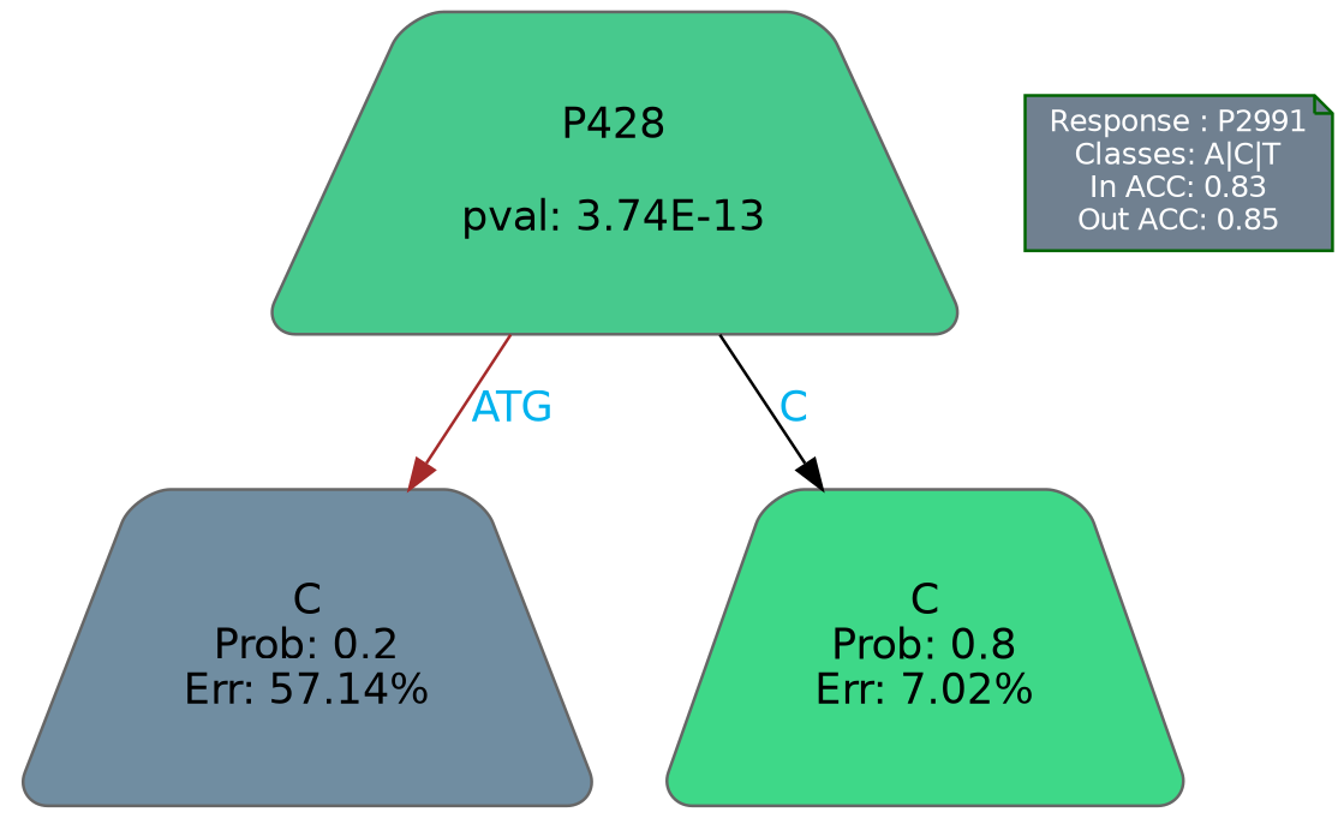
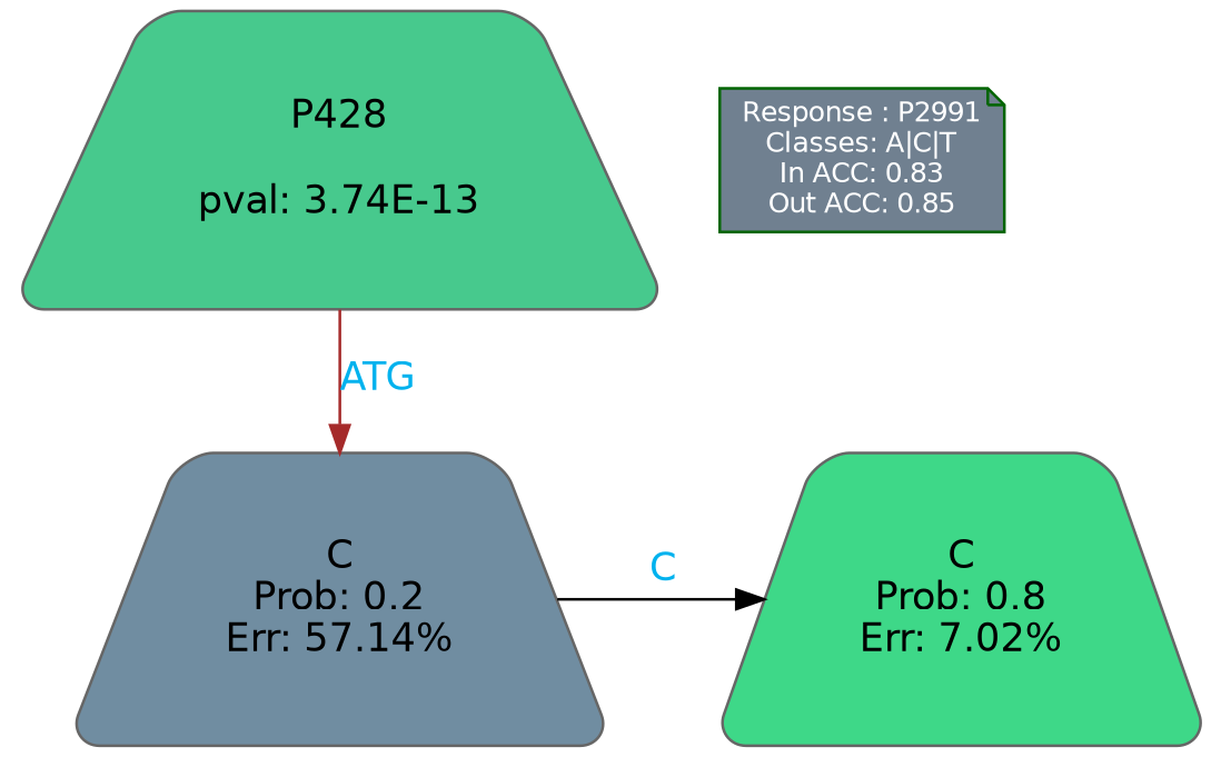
  digraph {
    ranksep=equally
    splines=polylines
    node [color=gray40 fontname=helvetica shape=trapezium style="filled, rounded"]
    edge [fontcolor=deepskyblue2 fontname=helvetica]
    n1 [fillcolor="#708da1" label="C\nProb: 0.2\nErr: 57.14%"]
    n2 [fillcolor="#3ed888" label="C\nProb: 0.8\nErr: 7.02%"]
    n3 [align=left color=darkgreen fillcolor=slategray fontcolor=white fontsize=10 label="Response : P2991\nClasses: A|C|T\nIn ACC: 0.83\nOut ACC: 0.85\n" shape=note style=filled]
    n4 [fillcolor="#47c98d" label="P428\n\npval: 3.74E-13"]
    subgraph sub_1 {
      rank=same
      n1
      n2
    }
    subgraph sub_2 {
      rank=same
      n3
      n4
    }
    n4 -> n1 [color=brown label=ATG]
-   n4 -> n2 [color=black label=C]
+   n1 -> n2 [color=black label=C]
  }
